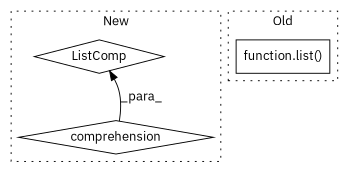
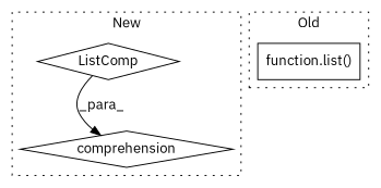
  digraph {
    fontname="IBM Plex Sans"
    node [shape=diamond fontname="IBM Plex Sans"]
    n1 [a=106 l=55 label=ListComp s=15901]
    n2 [a=45 l=3 label=comprehension s=15934]
    n3 [a=75 l="5,1" label="function.list()" s="15870,15908" shape=box]
    subgraph cluster_1 {
      label=New
      style=dotted
      n1
      n2
    }
    subgraph cluster_2 {
      label=Old
      style=dotted
      n3
    }
-   n2 -> n1 [label=_para_ fontname="IBM Plex Sans"]
+   n1 -> n2 [label=_para_ fontname="IBM Plex Sans"]
  }
